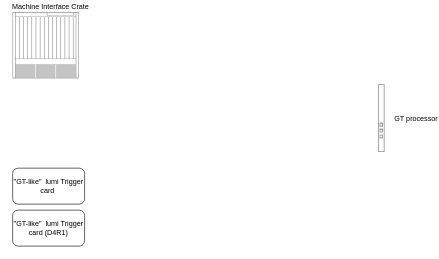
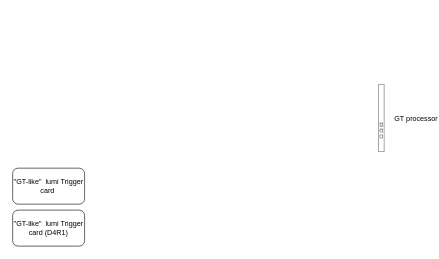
  <mxCell id="0" />
  <mxCell id="1" parent="0" />
- <mxCell id="2" value="Machine Interface Crate" style="shape=mxgraph.rack.oracle.netra_ct900_atca_blade_server;html=1;labelPosition=center;align=center;spacingLeft=15;dashed=0;shadow=0;fillColor=#ffffff;horizontal=1;verticalLabelPosition=top;verticalAlign=bottom;" vertex="1" parent="1"><mxGeometry x="20" y="20" width="110" height="110" as="geometry" /></mxCell>
  <mxCell id="3" value="GT processor" style="shape=mxgraph.rack.oracle.netra_cp3260_atca_blade_server;html=1;labelPosition=right;align=left;spacingLeft=15;dashed=0;shadow=0;fillColor=#ffffff;" vertex="1" parent="1"><mxGeometry x="630" y="140" width="10" height="113" as="geometry" /></mxCell>
  <mxCell id="4" value="&quot;GT-like&quot; &amp;nbsp;lumi Trigger card&amp;nbsp;" style="rounded=1;whiteSpace=wrap;html=1;fillColor=none;" vertex="1" parent="1"><mxGeometry x="20" y="280" width="120" height="60" as="geometry" /></mxCell>
  <mxCell id="5" value="&quot;GT-like&quot; &amp;nbsp;lumi Trigger card (D4R1)" style="rounded=1;whiteSpace=wrap;html=1;fillColor=none;" vertex="1" parent="1"><mxGeometry x="20" y="350" width="120" height="60" as="geometry" /></mxCell>
